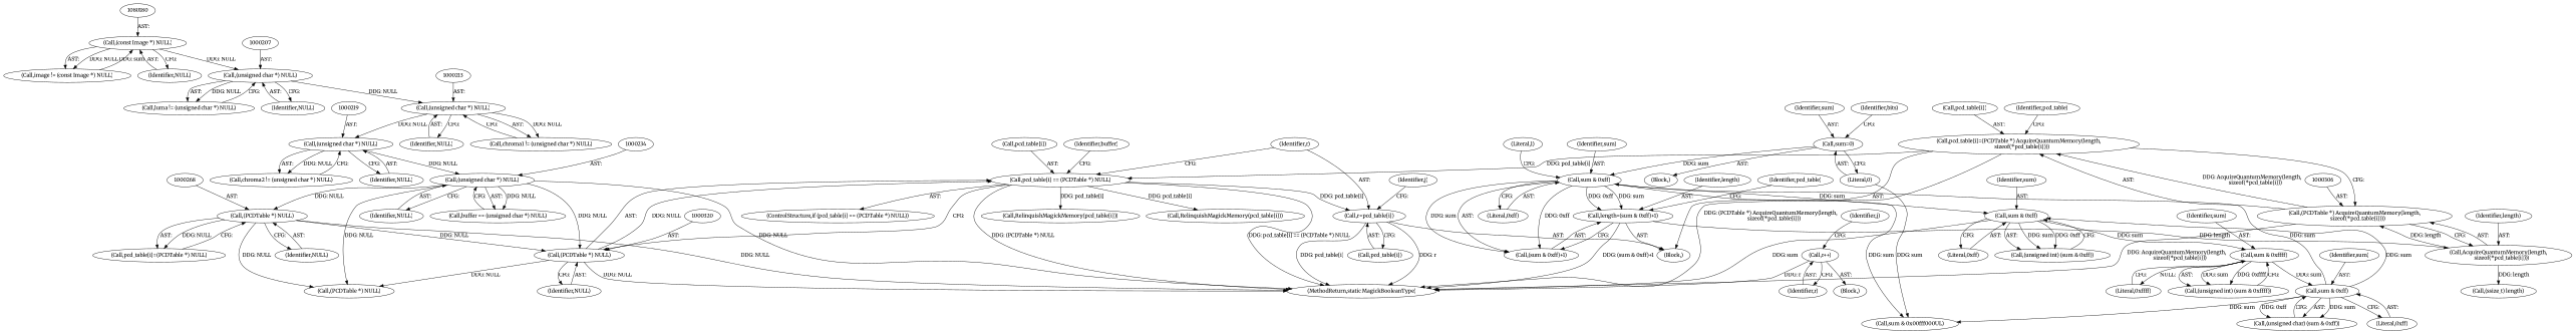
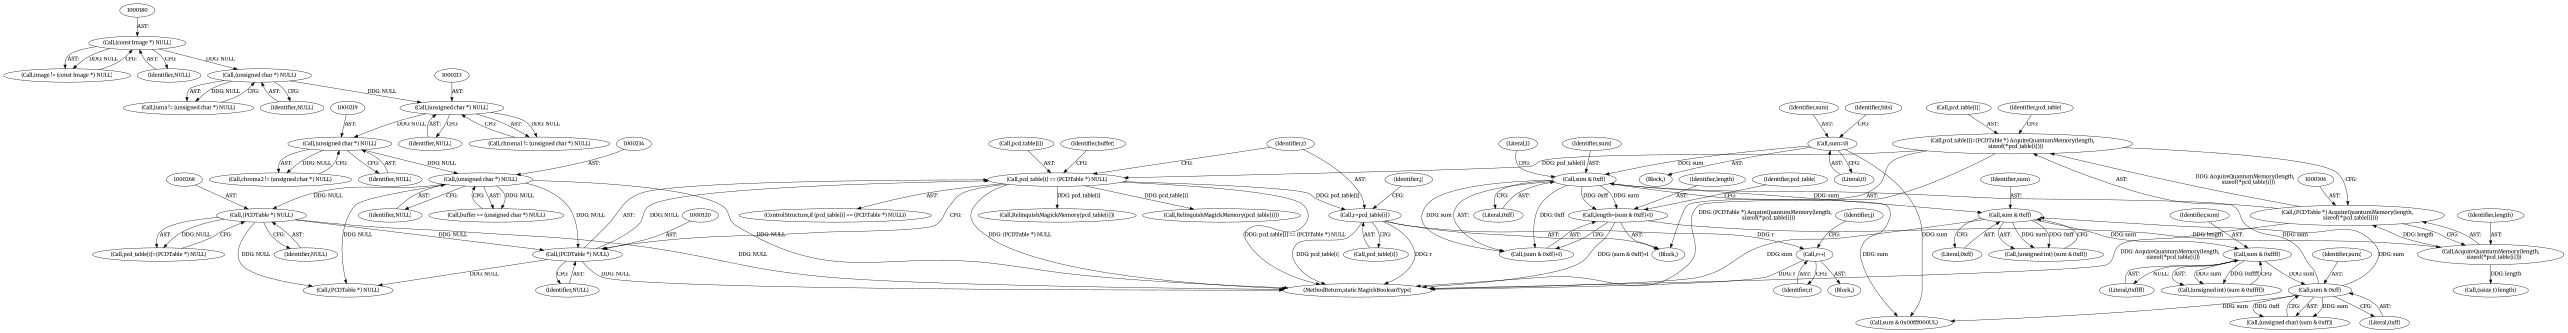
  digraph {
    fontname=Merriweather
    node [fontname=Merriweather]
    edge [fontname=Merriweather]
    n1 [label="(Call,r++)"]
    n2 [label="(Identifier,r)"]
    n3 [label="(Block,)"]
    n4 [label="(MethodReturn,static MagickBooleanType)"]
    n5 [label="(Call,r=pcd_table[i])"]
    n6 [label="(Call,pcd_table[i])"]
    n7 [label="(Block,)"]
    n8 [label="(Call,pcd_table[i] == (PCDTable *) NULL)"]
    n9 [label="(Call,(PCDTable *) NULL)"]
    n10 [label="(Call,RelinquishMagickMemory(pcd_table[i]))"]
    n11 [label="(ControlStructure,if (pcd_table[i] == (PCDTable *) NULL))"]
    n12 [label="(Call,RelinquishMagickMemory(pcd_table[i]))"]
    n13 [label="(Identifier,NULL)"]
    n14 [label="(Call,(PCDTable *) NULL)"]
    n15 [label="(Call,pcd_table[i]=(PCDTable *) AcquireQuantumMemory(length,\n      sizeof(*pcd_table[i])))"]
    n16 [label="(Call,(PCDTable *) AcquireQuantumMemory(length,\n      sizeof(*pcd_table[i])))"]
    n17 [label="(Call,AcquireQuantumMemory(length,\n      sizeof(*pcd_table[i])))"]
    n18 [label="(Call,(ssize_t) length)"]
    n19 [label="(Call,length=(sum & 0xff)+1)"]
    n20 [label="(Call,(sum & 0xff)+1)"]
    n21 [label="(Call,sum & 0xff)"]
    n22 [label="(Call,sum & 0xff)"]
    n23 [label="(Call,sum & 0x00fff000UL)"]
    n24 [label="(Literal,0xff)"]
    n25 [label="(Call,sum & 0xffff)"]
    n26 [label="(Literal,0xff)"]
    n27 [label="(Call,(unsigned int) (sum & 0xff))"]
    n28 [label="(Call,sum & 0xff)"]
    n29 [label="(Call,(unsigned char) (sum & 0xff))"]
    n30 [label="(Literal,0xff)"]
    n31 [label="(Call,(unsigned int) (sum & 0xffff))"]
    n32 [label="(Literal,0xffff)"]
    n33 [label="(Call,sum=0)"]
    n34 [label="(Literal,0)"]
    n35 [label="(Block,)"]
    n36 [label="(Call,(unsigned char *) NULL)"]
    n37 [label="(Call,(PCDTable *) NULL)"]
    n38 [label="(Identifier,NULL)"]
    n39 [label="(Call,buffer == (unsigned char *) NULL)"]
    n40 [label="(Call,pcd_table[i]=(PCDTable *) NULL)"]
    n41 [label="(Identifier,NULL)"]
    n42 [label="(Call,(unsigned char *) NULL)"]
    n43 [label="(Call,chroma2 != (unsigned char *) NULL)"]
    n44 [label="(Identifier,NULL)"]
    n45 [label="(Call,(unsigned char *) NULL)"]
    n46 [label="(Identifier,NULL)"]
    n47 [label="(Call,chroma1 != (unsigned char *) NULL)"]
    n48 [label="(Call,(unsigned char *) NULL)"]
    n49 [label="(Call,luma != (unsigned char *) NULL)"]
    n50 [label="(Identifier,NULL)"]
    n51 [label="(Call,(const Image *) NULL)"]
    n52 [label="(Call,image != (const Image *) NULL)"]
    n53 [label="(Identifier,NULL)"]
    n54 [label="(Identifier,j)"]
    n55 [label="(Identifier,sum)"]
    n56 [label="(Identifier,bits)"]
    n57 [label="(Call,pcd_table[i])"]
    n58 [label="(Literal,1)"]
    n59 [label="(Identifier,length)"]
    n60 [label="(Identifier,sum)"]
    n61 [label="(Identifier,pcd_table)"]
    n62 [label="(Identifier,r)"]
    n63 [label="(Identifier,sum)"]
    n64 [label="(Identifier,buffer)"]
    n65 [label="(Identifier,pcd_table)"]
    n66 [label="(Identifier,length)"]
    n67 [label="(Identifier,sum)"]
    n68 [label="(Call,pcd_table[i])"]
    n69 [label="(Identifier,j)"]
    n70 [label="(Identifier,sum)"]
    1000306
    1000320
    1000234
    1000219
    1000213
-   1000207
-   1000180 [label=1080180]
+   1000180
    1000268
    n1 -> n2 [label="CFG: "]
    n1 -> n3 [label="AST: "]
    n1 -> n4 [label="DDG: r"]
    n2 -> n1 [label="AST: "]
+   n5 -> n1 [label="DDG: r"]
    n5 -> n4 [label="DDG: pcd_table[i]"]
    n5 -> n4 [label="DDG: r"]
    n5 -> n6 [label="CFG: "]
    n5 -> n7 [label="AST: "]
    n6 -> n5 [label="AST: "]
    n8 -> n4 [label="DDG: pcd_table[i] == (PCDTable *) NULL"]
    n8 -> n4 [label="DDG: (PCDTable *) NULL"]
    n8 -> n5 [label="DDG: pcd_table[i]"]
    n8 -> n9 [label="CFG: "]
    n8 -> n10 [label="DDG: pcd_table[i]"]
    n8 -> n11 [label="AST: "]
    n8 -> n12 [label="DDG: pcd_table[i]"]
    n9 -> n4 [label="DDG: NULL"]
    n9 -> n8 [label="AST: "]
    n9 -> n8 [label="DDG: NULL"]
    n9 -> n13 [label="CFG: "]
    n9 -> n14 [label="DDG: NULL"]
    n13 -> n9 [label="AST: "]
    n15 -> n4 [label="DDG: (PCDTable *) AcquireQuantumMemory(length,\n      sizeof(*pcd_table[i]))"]
    n15 -> n7 [label="AST: "]
    n15 -> n8 [label="DDG: pcd_table[i]"]
    n15 -> n16 [label="CFG: "]
    n16 -> n4 [label="DDG: AcquireQuantumMemory(length,\n      sizeof(*pcd_table[i]))"]
    n16 -> n15 [label="AST: "]
    n16 -> n15 [label="DDG: AcquireQuantumMemory(length,\n      sizeof(*pcd_table[i]))"]
    n16 -> n17 [label="CFG: "]
    n17 -> n16 [label="AST: "]
    n17 -> n16 [label="DDG: length"]
    n17 -> n18 [label="DDG: length"]
    n19 -> n4 [label="DDG: (sum & 0xff)+1"]
    n19 -> n7 [label="AST: "]
    n19 -> n17 [label="DDG: length"]
    n19 -> n20 [label="CFG: "]
    n20 -> n19 [label="AST: "]
    n21 -> n19 [label="DDG: sum"]
    n21 -> n19 [label="DDG: 0xff"]
    n21 -> n20 [label="AST: "]
    n21 -> n20 [label="DDG: sum"]
    n21 -> n20 [label="DDG: 0xff"]
    n21 -> n22 [label="DDG: sum"]
    n21 -> n23 [label="DDG: sum"]
    n21 -> n24 [label="CFG: "]
    n22 -> n4 [label="DDG: sum"]
    n22 -> n25 [label="DDG: sum"]
    n22 -> n26 [label="CFG: "]
    n22 -> n27 [label="AST: "]
    n22 -> n27 [label="DDG: sum"]
    n22 -> n27 [label="DDG: 0xff"]
    n24 -> n21 [label="AST: "]
    n25 -> n28 [label="DDG: sum"]
    n25 -> n31 [label="AST: "]
    n25 -> n31 [label="DDG: sum"]
    n25 -> n31 [label="DDG: 0xffff"]
    n25 -> n32 [label="NULL: "]
    n26 -> n22 [label="AST: "]
    n27 -> n22 [label="CFG: "]
    n28 -> n21 [label="DDG: sum"]
    n28 -> n22 [label="DDG: sum"]
    n28 -> n23 [label="DDG: sum"]
    n28 -> n29 [label="AST: "]
    n28 -> n29 [label="DDG: sum"]
    n28 -> n29 [label="DDG: 0xff"]
    n28 -> n30 [label="CFG: "]
    n29 -> n28 [label="CFG: "]
    n30 -> n28 [label="AST: "]
    n31 -> n25 [label="CFG: "]
-   n32 -> n25 [label="CFG: "]
+   n32 -> n25 [label="AST: "]
    n33 -> n21 [label="DDG: sum"]
-   n34 -> n23 [label="DDG: sum"]
+   n33 -> n23 [label="DDG: sum"]
    n33 -> n34 [label="CFG: "]
    n33 -> n35 [label="AST: "]
    n34 -> n33 [label="AST: "]
    n36 -> n4 [label="DDG: NULL"]
    n36 -> n9 [label="DDG: NULL"]
    n36 -> n14 [label="DDG: NULL"]
    n36 -> n37 [label="DDG: NULL"]
    n36 -> n38 [label="CFG: "]
    n36 -> n39 [label="AST: "]
    n36 -> n39 [label="DDG: NULL"]
    n37 -> n4 [label="DDG: NULL"]
    n37 -> n9 [label="DDG: NULL"]
    n37 -> n14 [label="DDG: NULL"]
    n37 -> n40 [label="AST: "]
    n37 -> n40 [label="DDG: NULL"]
    n37 -> n41 [label="CFG: "]
    n38 -> n36 [label="AST: "]
    n39 -> n36 [label="CFG: "]
    n40 -> n37 [label="CFG: "]
    n41 -> n37 [label="AST: "]
    n42 -> n36 [label="DDG: NULL"]
    n42 -> n43 [label="AST: "]
    n42 -> n43 [label="DDG: NULL"]
    n42 -> n44 [label="CFG: "]
    n43 -> n42 [label="CFG: "]
    n44 -> n42 [label="AST: "]
    n45 -> n42 [label="DDG: NULL"]
    n45 -> n46 [label="CFG: "]
    n45 -> n47 [label="AST: "]
    n45 -> n47 [label="DDG: NULL"]
    n46 -> n45 [label="AST: "]
    n47 -> n45 [label="CFG: "]
    n48 -> n45 [label="DDG: NULL"]
    n48 -> n49 [label="AST: "]
    n48 -> n49 [label="DDG: NULL"]
    n48 -> n50 [label="CFG: "]
    n49 -> n48 [label="CFG: "]
    n50 -> n48 [label="AST: "]
    n51 -> n48 [label="DDG: NULL"]
    n51 -> n52 [label="AST: "]
    n51 -> n52 [label="DDG: NULL"]
    n51 -> n53 [label="CFG: "]
-   n52 -> n51 [label="DDG: sum"]
+   n52 -> n51 [label="CFG: "]
    n53 -> n51 [label="AST: "]
    n54 -> n1 [label="CFG: "]
    n55 -> n22 [label="AST: "]
    n56 -> n33 [label="CFG: "]
    n57 -> n8 [label="AST: "]
    n58 -> n21 [label="CFG: "]
    n59 -> n17 [label="AST: "]
    n60 -> n28 [label="AST: "]
    n61 -> n15 [label="CFG: "]
    n62 -> n5 [label="AST: "]
    n62 -> n8 [label="CFG: "]
    n63 -> n21 [label="AST: "]
    n64 -> n8 [label="CFG: "]
    n65 -> n19 [label="CFG: "]
    n66 -> n19 [label="AST: "]
    n67 -> n33 [label="AST: "]
    n68 -> n15 [label="AST: "]
    n69 -> n5 [label="CFG: "]
    n70 -> n25 [label="AST: "]
    1000306 -> n16 [label="AST: "]
    1000320 -> n9 [label="AST: "]
    1000234 -> n36 [label="AST: "]
    1000219 -> n42 [label="AST: "]
    1000213 -> n45 [label="AST: "]
-   1000207 -> n48 [label="AST: "]
    1000180 -> n51 [label="AST: "]
    1000268 -> n37 [label="AST: "]
  }
